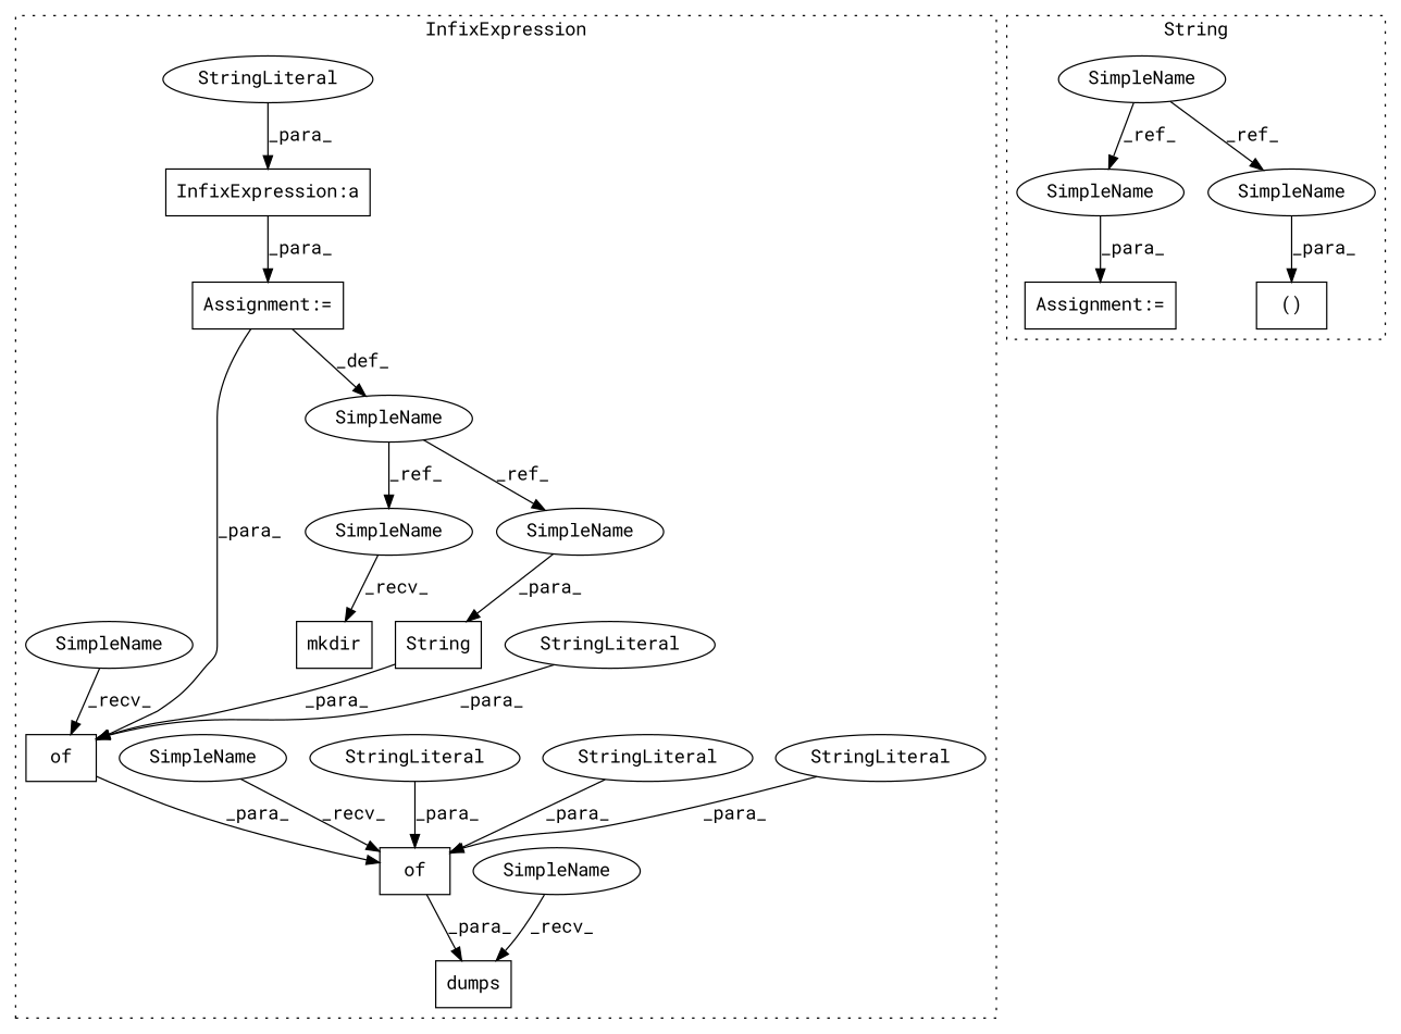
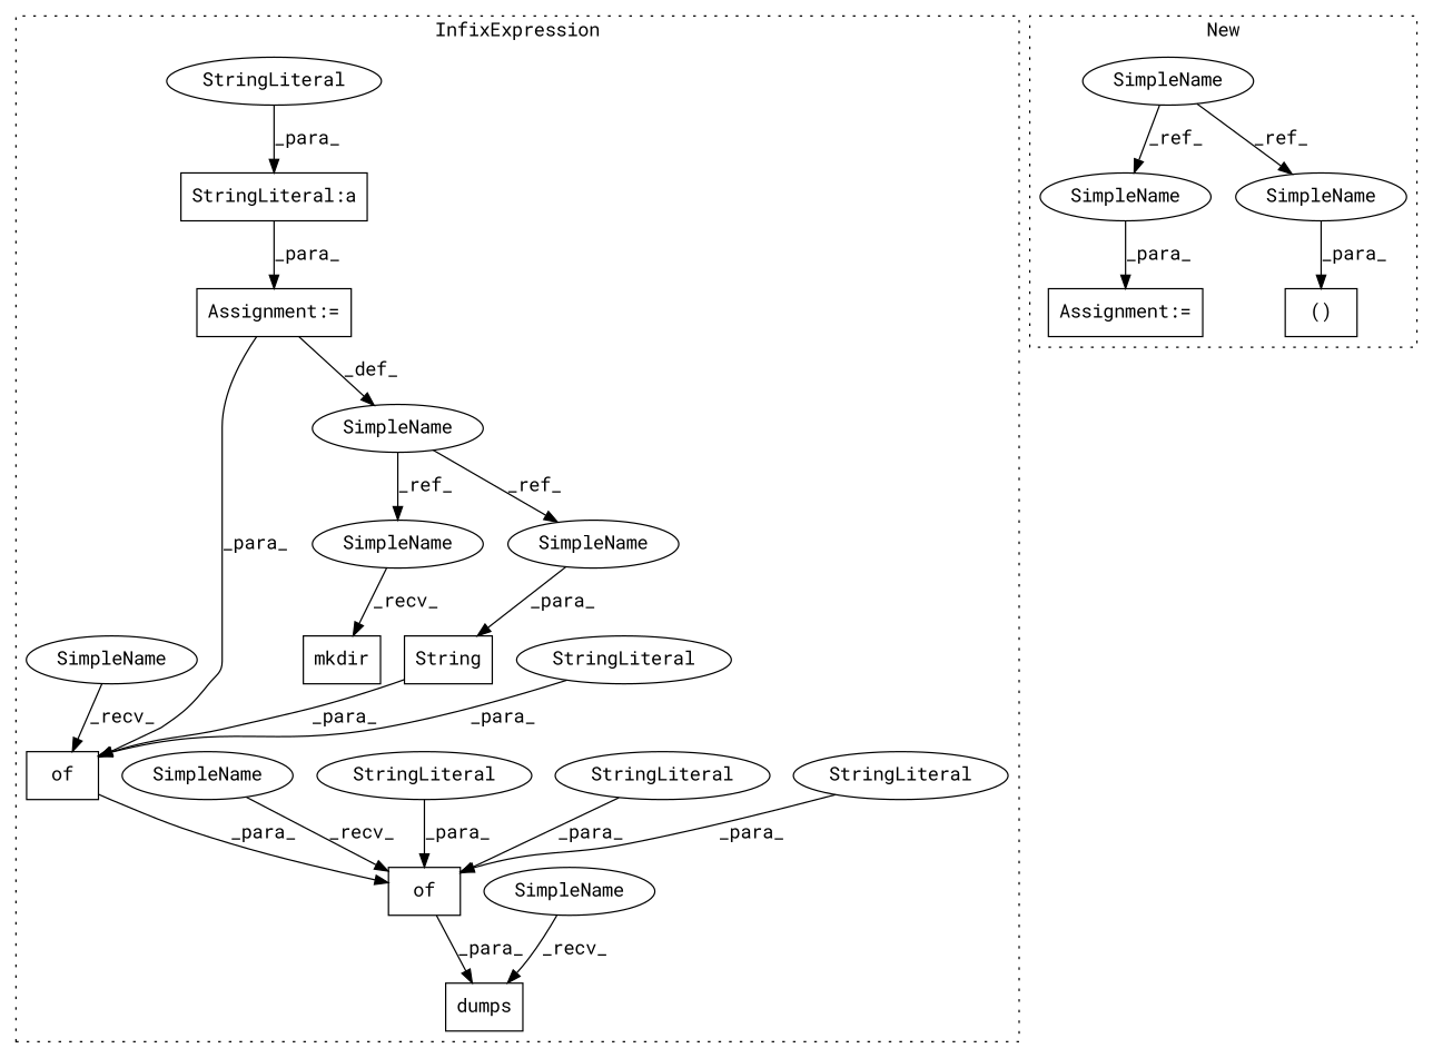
  digraph {
    fontname="Roboto Mono"
    node [a=42 fontname="Roboto Mono" l=3 s=10931 shape=ellipse]
    edge [fontname="Roboto Mono"]
    n1 [a=32 l=7 label=mkdir s=9705 shape=box]
    n2 [a=7 l=1 label="Assignment:=" s=9666 shape=box]
    n3 [a=32 l="7,1" label=String s="9966,9984" shape=box]
-   n4 [a=27 label="InfixExpression:a" s=9676 shape=box]
+   n4 [a=27 label="StringLiteral:a" s=9676 shape=box]
    n5 [a=32 l="6,1" label=dumps s="9900,9987" shape=box]
    n6 [a=32 l="3,1" label=of s="9946,9985" shape=box]
    n7 [a=32 l="3,1" label=of s="9910,9986" shape=box]
    n8 [l=11 label=SimpleName s=9655]
    n9 [a=45 l=6 label=StringLiteral s=9913]
    n10 [a=45 l=12 label=StringLiteral s=9920]
    n11 [a=45 l=16 label=StringLiteral s=9949]
    n12 [a=45 l=7 label=StringLiteral s=9679]
    n13 [a=45 l=8 label=StringLiteral s=9933]
    n14 [l=11 label=SimpleName s=9693]
    n15 [l=11 label=SimpleName s=9973]
    n16 [l=4 label=SimpleName s=9895]
    n17 [label=SimpleName s=9906]
    n18 [label=SimpleName s=9942]
    n19 [a=106 l=46 label="()" shape=box]
    n20 [l=22 label=SimpleName s=10778]
    n21 [a=7 l=2 label="Assignment:=" s=10977 shape=box]
    n22 [l=22 label=SimpleName s=10979]
    n23 [l=22 label=SimpleName]
    subgraph cluster_1 {
      label=InfixExpression
      style=dotted
      n1
      n2
      n3
      n4
      n5
      n6
      n7
      n8
      n9
      n10
      n11
      n12
      n13
      n14
      n15
      n16
      n17
      n18
    }
    subgraph cluster_2 {
-     label=String
+     label=New
      style=dotted
      n19
      n20
      n21
      n22
      n23
    }
    n2 -> n6 [label=_para_]
    n2 -> n8 [label=_def_]
    n3 -> n6 [label=_para_]
    n4 -> n2 [label=_para_]
    n6 -> n7 [label=_para_]
    n7 -> n5 [label=_para_]
    n8 -> n14 [label=_ref_]
    n8 -> n15 [label=_ref_]
    n9 -> n7 [label=_para_]
    n10 -> n7 [label=_para_]
    n11 -> n6 [label=_para_]
    n12 -> n4 [label=_para_]
    n13 -> n7 [label=_para_]
    n14 -> n1 [label=_recv_]
    n15 -> n3 [label=_para_]
    n16 -> n5 [label=_recv_]
    n17 -> n7 [label=_recv_]
    n18 -> n6 [label=_recv_]
    n20 -> n22 [label=_ref_]
    n20 -> n23 [label=_ref_]
    n22 -> n21 [label=_para_]
    n23 -> n19 [label=_para_]
  }
